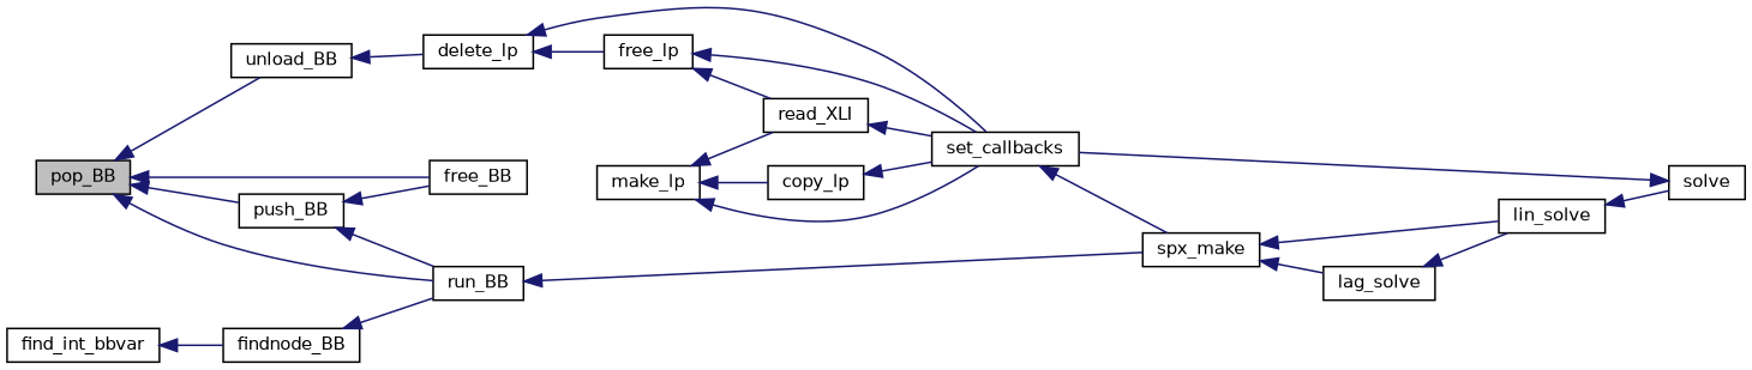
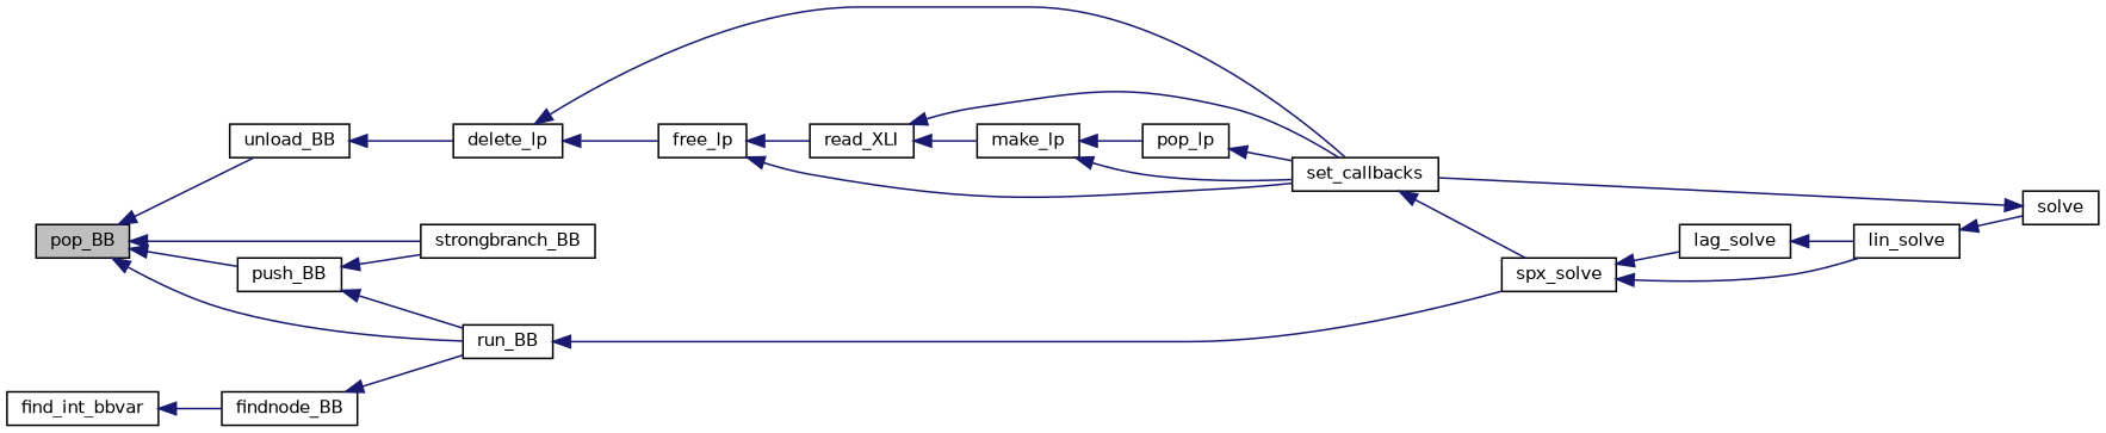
  digraph {
    rankdir=LR
    node [color=black fillcolor=white fontname=Helvetica fontsize=10 shape=record style=filled]
    edge [color=midnightblue dir=back fontname=Helvetica fontsize=10 labelfontname=Helvetica labelfontsize=10 style=solid]
    n1 [fillcolor=grey75 fontcolor=black height=0.2 label=pop_BB width=0.4]
    n2 [height=0.2 label=unload_BB width=0.4]
    n3 [height=0.2 label=push_BB width=0.4]
-   n4 [height=0.2 label=free_BB width=0.4]
+   n4 [height=0.2 label=strongbranch_BB width=0.4]
    n5 [height=0.2 label=run_BB width=0.4]
    n6 [height=0.2 label=delete_lp width=0.4]
-   n7 [height=0.2 label=spx_make width=0.4]
+   n7 [height=0.2 label=spx_solve width=0.4]
    n8 [height=0.2 label=free_lp width=0.4]
    n9 [height=0.2 label=set_callbacks width=0.4]
    n10 [height=0.2 label=read_XLI width=0.4]
    n11 [height=0.2 label=make_lp width=0.4]
-   n12 [height=0.2 label=copy_lp width=0.4]
+   n12 [height=0.2 label=pop_lp width=0.4]
    n13 [height=0.2 label=find_int_bbvar width=0.4]
    n14 [height=0.2 label=findnode_BB width=0.4]
    n15 [height=0.2 label=lag_solve width=0.4]
    n16 [height=0.2 label=lin_solve width=0.4]
    n17 [height=0.2 label=solve width=0.4]
    n1 -> n2
    n1 -> n3
    n1 -> n4
    n1 -> n5
    n2 -> n6
    n3 -> n4
    n3 -> n5
    n5 -> n7
    n6 -> n8
    n6 -> n9
    n7 -> n15
    n7 -> n16
    n8 -> n9
    n8 -> n10
    n9 -> n7
    n10 -> n9
    n11 -> n9
-   n11 -> n10
+   n10 -> n11
    n11 -> n12
    n12 -> n9
    n13 -> n14
    n14 -> n5
    n15 -> n16
    n16 -> n17
    n17 -> n9
  }
